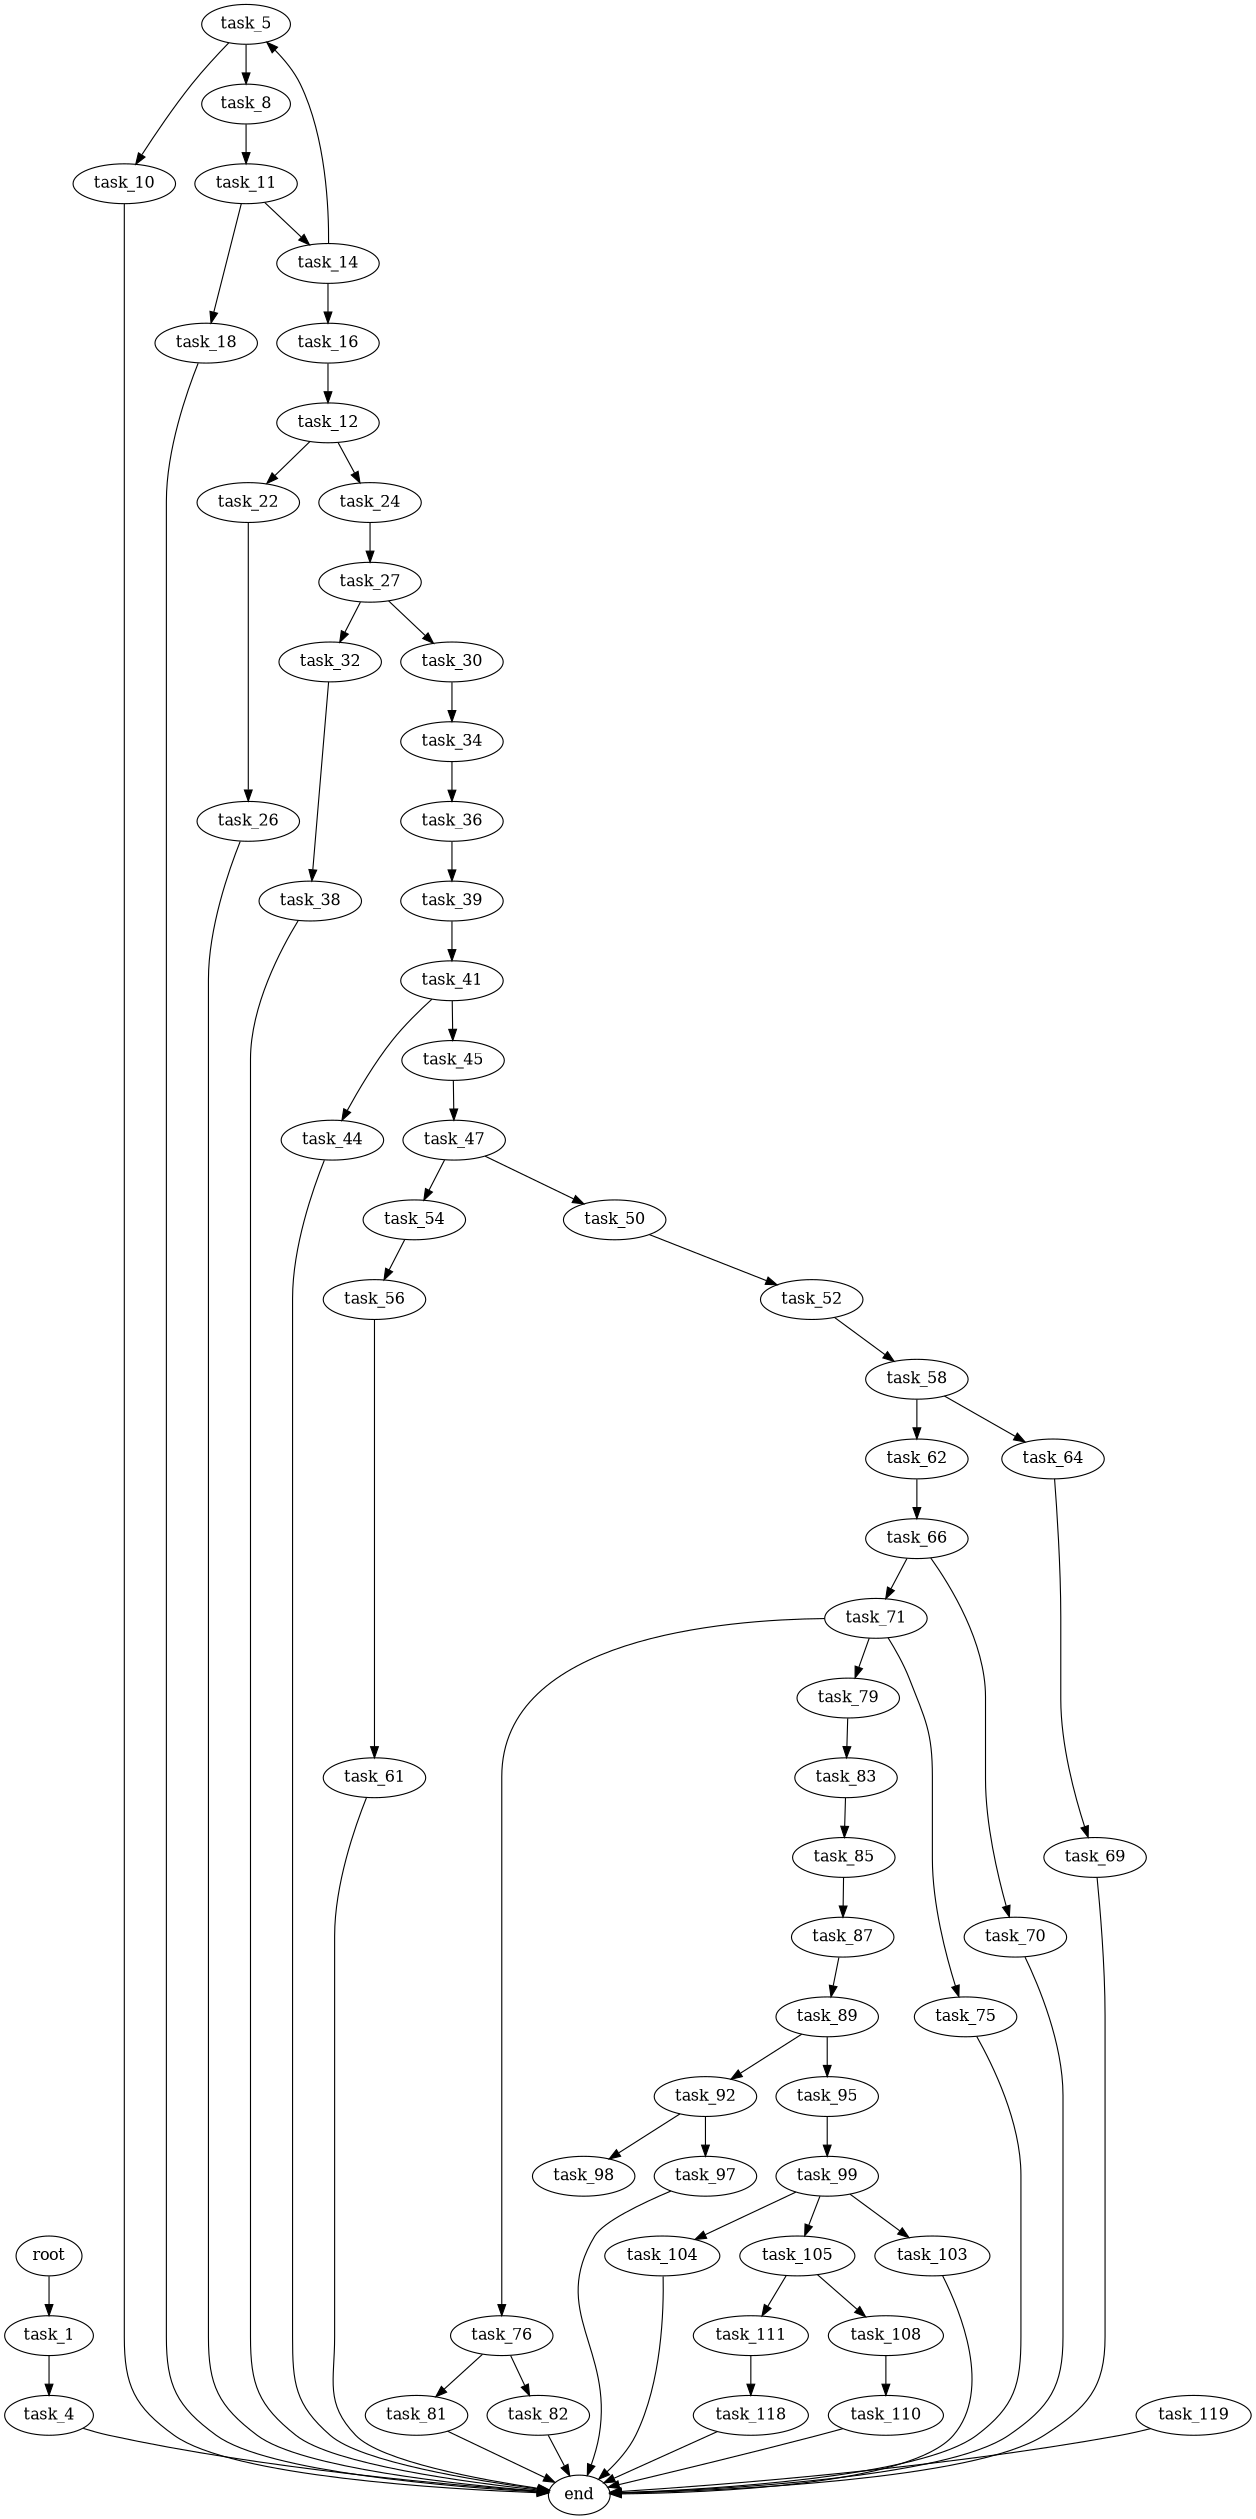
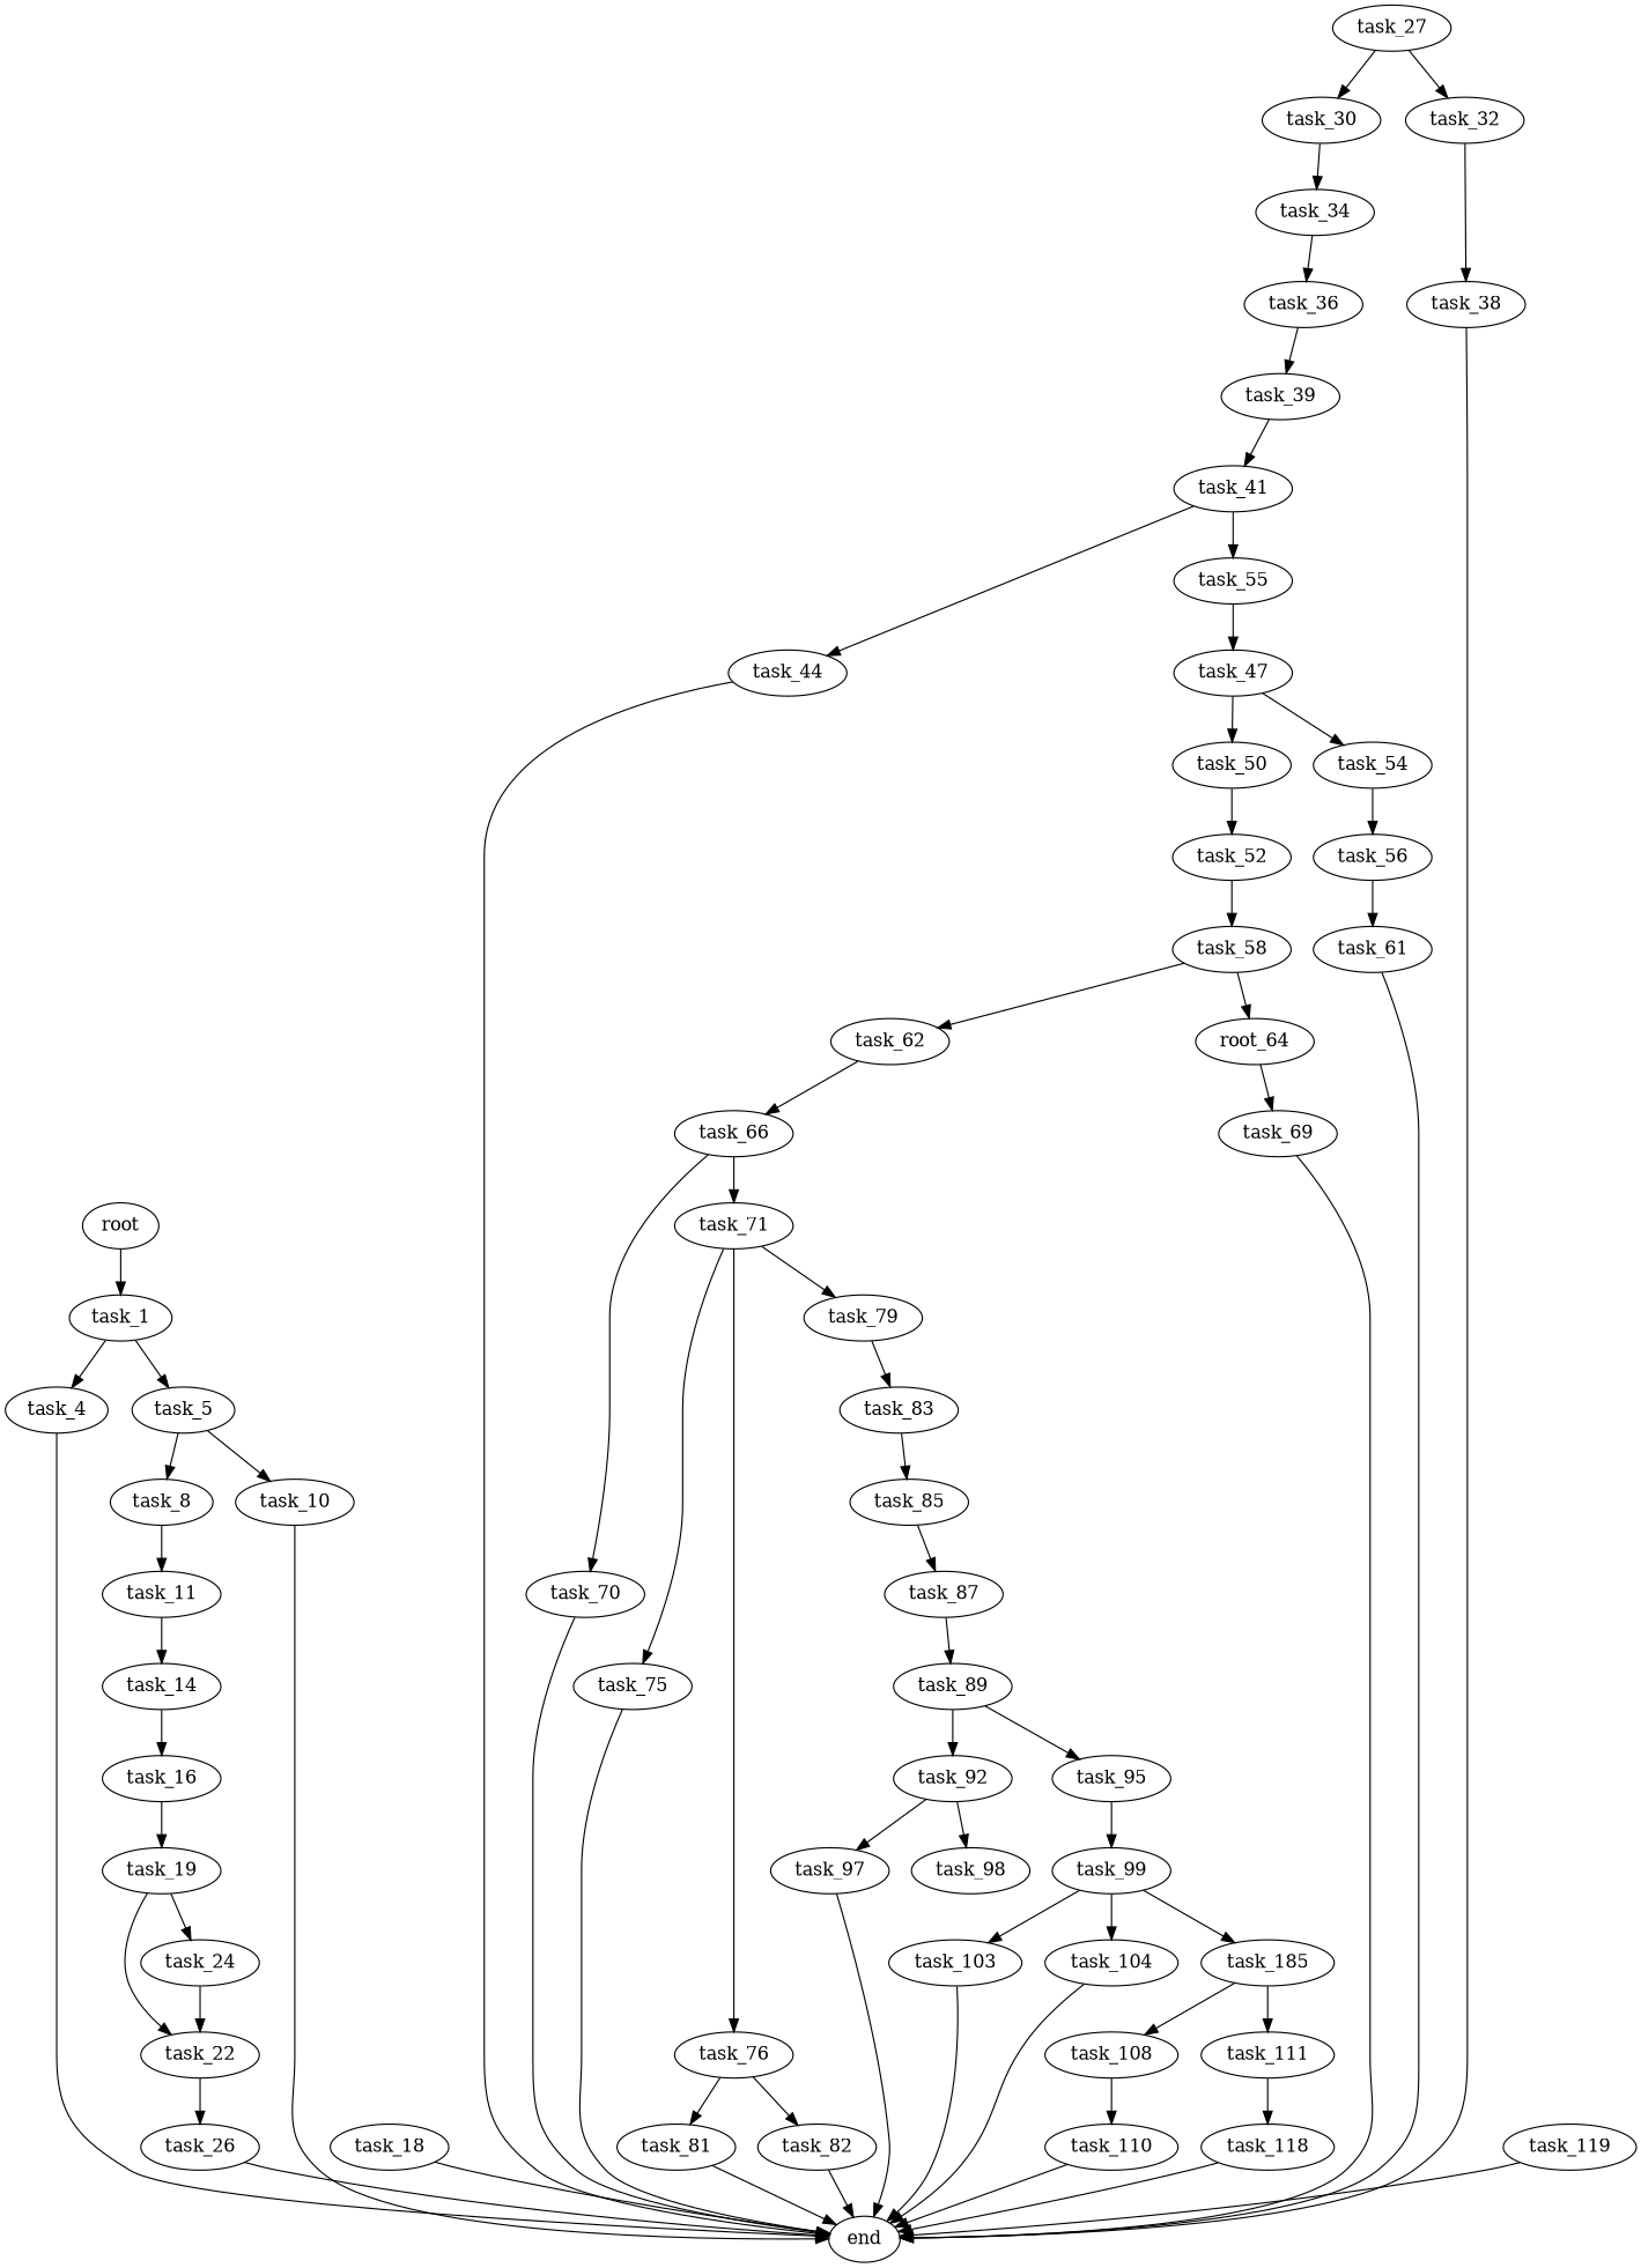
  digraph {
    root
    task_1
    task_4
    task_5
    end
    task_8
    task_10
    task_11
    task_14
    task_18
    task_16
-   task_19 [label=task_12]
+   task_19
    task_22
    task_24
    task_26
    task_27
    task_30
    task_32
    task_34
    task_38
    task_36
    task_39
    task_41
    task_44
-   task_45
+   task_45 [label=task_55]
    task_47
    task_50
    task_54
    task_52
    task_56
    task_58
    task_62
-   task_64
+   task_64 [label=root_64]
    task_61
    task_66
    task_69
    task_70
    task_71
    task_75
    task_76
    task_79
    task_81
    task_82
    task_83
    task_85
    task_87
    task_89
    task_92
    task_95
    task_97
    task_98
    task_99
    task_103
    task_104
-   task_105
+   task_105 [label=task_185]
    task_108
    task_111
    task_110
    task_118
    task_119
    root -> task_1
    task_1 -> task_4
-   task_14 -> task_5
+   task_1 -> task_5
    task_4 -> end
    task_5 -> task_8
    task_5 -> task_10
    task_8 -> task_11
    task_10 -> end
    task_11 -> task_14
-   task_11 -> task_18
    task_14 -> task_16
    task_18 -> end
    task_16 -> task_19
    task_19 -> task_22
    task_19 -> task_24
    task_22 -> task_26
-   task_24 -> task_27
+   task_24 -> task_22
    task_26 -> end
    task_27 -> task_30
    task_27 -> task_32
    task_30 -> task_34
    task_32 -> task_38
    task_34 -> task_36
    task_38 -> end
    task_36 -> task_39
    task_39 -> task_41
    task_41 -> task_44
    task_41 -> task_45
    task_44 -> end
    task_45 -> task_47
    task_47 -> task_50
    task_47 -> task_54
    task_50 -> task_52
    task_54 -> task_56
    task_52 -> task_58
    task_56 -> task_61
    task_58 -> task_62
    task_58 -> task_64
    task_62 -> task_66
    task_64 -> task_69
    task_61 -> end
    task_66 -> task_70
    task_66 -> task_71
    task_69 -> end
    task_70 -> end
    task_71 -> task_75
    task_71 -> task_76
    task_71 -> task_79
    task_75 -> end
    task_76 -> task_81
    task_76 -> task_82
    task_79 -> task_83
    task_81 -> end
    task_82 -> end
    task_83 -> task_85
    task_85 -> task_87
    task_87 -> task_89
    task_89 -> task_92
    task_89 -> task_95
    task_92 -> task_97
    task_92 -> task_98
    task_95 -> task_99
    task_97 -> end
    task_99 -> task_103
    task_99 -> task_104
    task_99 -> task_105
    task_103 -> end
    task_104 -> end
    task_105 -> task_108
    task_105 -> task_111
    task_108 -> task_110
    task_111 -> task_118
    task_110 -> end
    task_118 -> end
    task_119 -> end
  }
